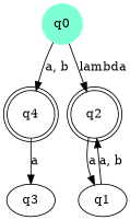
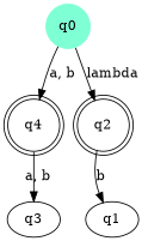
  digraph {
    q4 [shape=doublecircle]
    q3
    q2 [shape=doublecircle]
    q1
    q0 [color=aquamarine shape=circle style=filled]
-   q4 -> q3 [label=a]
-   q2 -> q1 [label=a]
-   q1 -> q2 [label="a, b"]
+   q4 -> q3 [label="a, b"]
+   q2 -> q1 [label=b]
    q0 -> q4 [label="a, b"]
    q0 -> q2 [label=lambda]
  }
